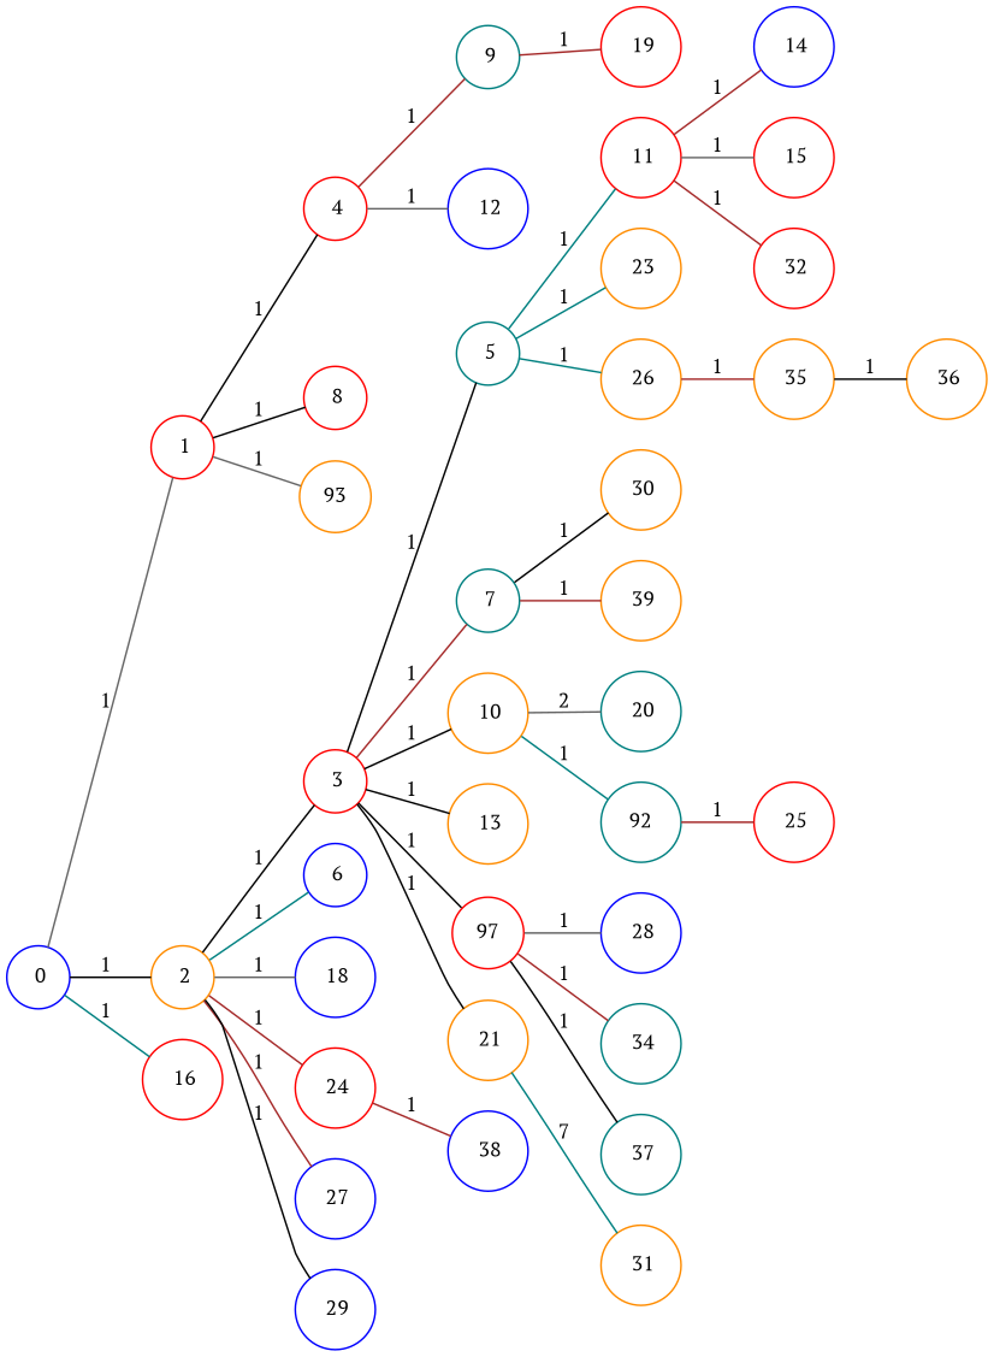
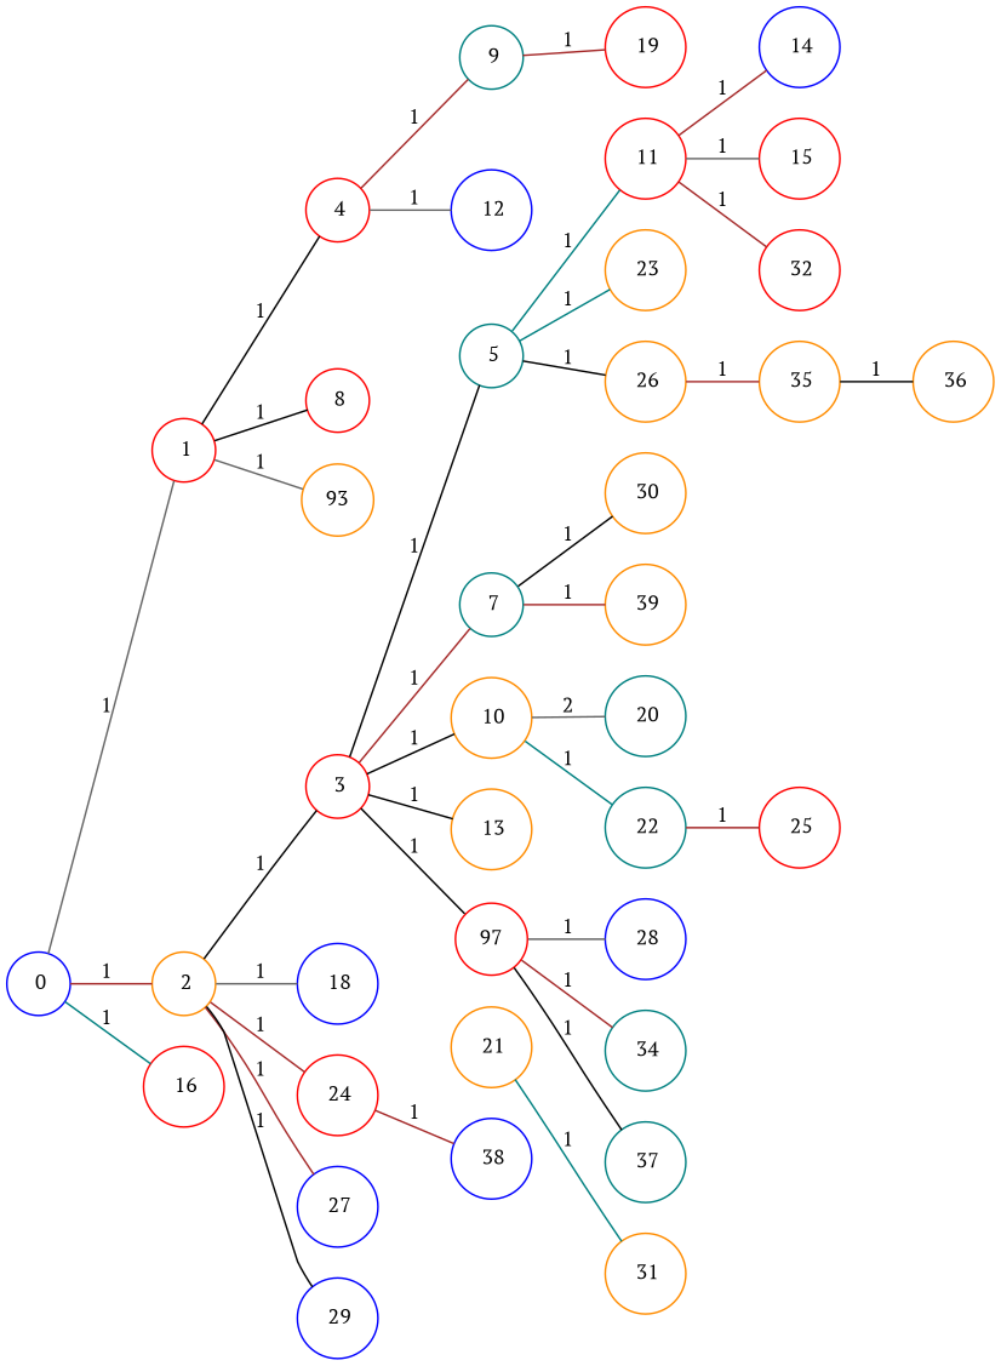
  graph {
    fixedsize="true;"
    fontname="PT Serif"
    rankdir=LR
    node [color=red fontname="PT Serif" fontsize=12 hight=.12 shape=circle]
    edge [color=brown fontname="PT Serif" fontsize=12]
    n1 [color=blue label=" 0" width=.12]
    n2 [label=" 1" width=.12]
    n3 [color=darkorange label=" 2" width=.12]
    n4 [label=" 16" width=.12]
    n5 [label=" 4" width=.12]
    n6 [label=" 8" width=.12]
    n7 [color=darkorange label=93 width=.12]
    n8 [label=" 3" width=.12]
-   n9 [color=blue label=" 6" width=.12]
    n10 [color=blue label=" 18" width=.12]
    n11 [label=" 24" width=.12]
    n12 [color=blue label=" 27" width=.12]
    n13 [color=blue label=" 29" width=.12]
    n14 [color=teal label=" 9" width=.12]
    n15 [color=blue label=" 12" width=.12]
    n16 [color=teal label=" 5" width=.12]
    n17 [color=teal label=" 7" width=.12]
    n18 [color=darkorange label=" 10" width=.12]
    n19 [color=darkorange label=" 13" width=.12]
    n20 [label=97 width=.12]
    n21 [color=darkorange label=" 21" width=.12]
    n22 [color=blue label=" 38" width=.12]
    n23 [label=" 11" width=.12]
    n24 [color=darkorange label=" 23" width=.12]
    n25 [color=darkorange label=" 26" width=.12]
    n26 [color=darkorange label=" 30" width=.12]
    n27 [color=darkorange label=" 39" width=.12]
    n28 [color=teal label=" 20" width=.12]
-   n29 [color=teal label=92 width=.12]
+   n29 [color=teal label=" 22" width=.12]
    n30 [color=blue label=" 28" width=.12]
    n31 [color=teal label=" 34" width=.12]
    n32 [color=teal label=" 37" width=.12]
    n33 [color=darkorange label=" 31" width=.12]
    n34 [label=" 19" width=.12]
    n35 [color=blue label=" 14" width=.12]
    n36 [label=" 15" width=.12]
    n37 [label=" 32" width=.12]
    n38 [color=darkorange label=" 35" width=.12]
    n39 [label=" 25" width=.12]
    n40 [color=darkorange label=" 36" width=.12]
    n1 -- n2 [color=gray40 label=1]
-   n1 -- n3 [color=black label=1]
+   n1 -- n3 [label=1]
    n1 -- n4 [color=teal label=1]
    n2 -- n5 [color=black label=1]
    n2 -- n6 [color=black label=1]
    n2 -- n7 [color=gray40 label=1]
    n3 -- n8 [color=black label=1]
-   n3 -- n9 [color=teal label=1]
    n3 -- n10 [color=gray40 label=1]
    n3 -- n11 [label=1]
    n3 -- n12 [label=1]
    n3 -- n13 [color=black label=1]
    n5 -- n14 [label=1]
    n5 -- n15 [color=gray40 label=1]
    n8 -- n16 [color=black label=1]
    n8 -- n17 [label=1]
    n8 -- n18 [color=black label=1]
    n8 -- n19 [color=black label=1]
    n8 -- n20 [color=black label=1]
-   n8 -- n21 [color=black label=1]
    n11 -- n22 [label=1]
    n14 -- n34 [label=1]
    n16 -- n23 [color=teal label=1]
    n16 -- n24 [color=teal label=1]
-   n16 -- n25 [color=teal label=1]
+   n16 -- n25 [color=black label=1]
    n17 -- n26 [color=black label=1]
    n17 -- n27 [label=1]
    n18 -- n28 [color=gray40 label=2]
    n18 -- n29 [color=teal label=1]
    n20 -- n30 [color=gray40 label=1]
    n20 -- n31 [label=1]
    n20 -- n32 [color=black label=1]
-   n21 -- n33 [color=teal label=7]
+   n21 -- n33 [color=teal label=1]
    n23 -- n35 [label=1]
    n23 -- n36 [color=gray40 label=1]
    n23 -- n37 [label=1]
    n25 -- n38 [label=1]
    n29 -- n39 [label=1]
    n38 -- n40 [color=black label=1]
  }
